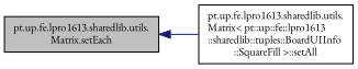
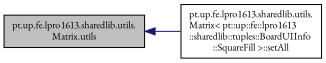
  digraph {
    rankdir=LR
    fontname="EB Garamond"
    node [color=black fontname="EB Garamond" fontsize=10 shape=record style=filled]
-   n1 [fillcolor=grey75 fontcolor=black height=0.2 label="pt.up.fe.lpro1613.sharedlib.utils.\lMatrix.setEach" width=0.4]
+   n1 [fillcolor=grey75 fontcolor=black height=0.2 label="pt.up.fe.lpro1613.sharedlib.utils.\lMatrix.utils" width=0.4]
    n2 [fillcolor=white height=0.2 label="pt.up.fe.lpro1613.sharedlib.utils.\lMatrix\< pt::up::fe::lpro1613\l::sharedlib::tuples::BoardUIInfo\l::SquareFill \>::setAll" width=0.4]
    n1 -> n2 [color=midnightblue dir=back fontname="EB Garamond" fontsize=10 labelfontname=Helvetica labelfontsize=10 style=solid]
  }
